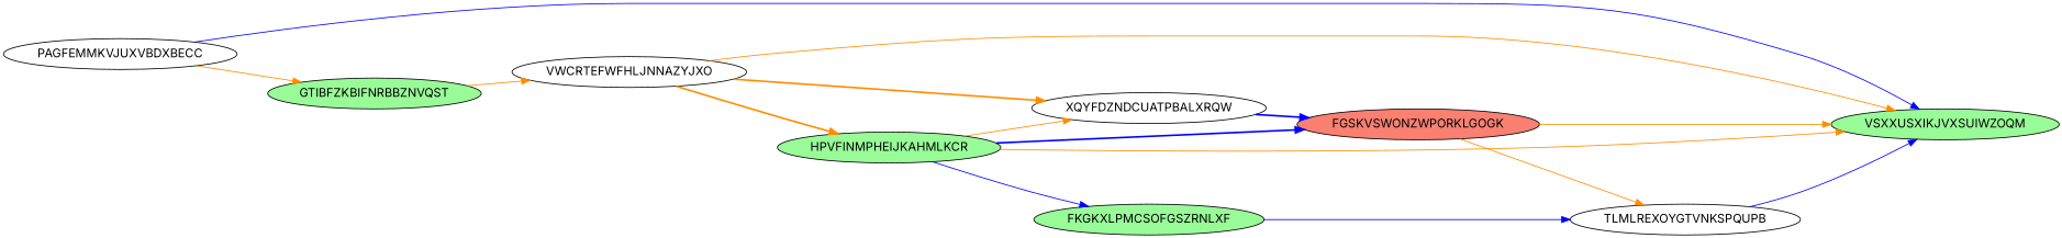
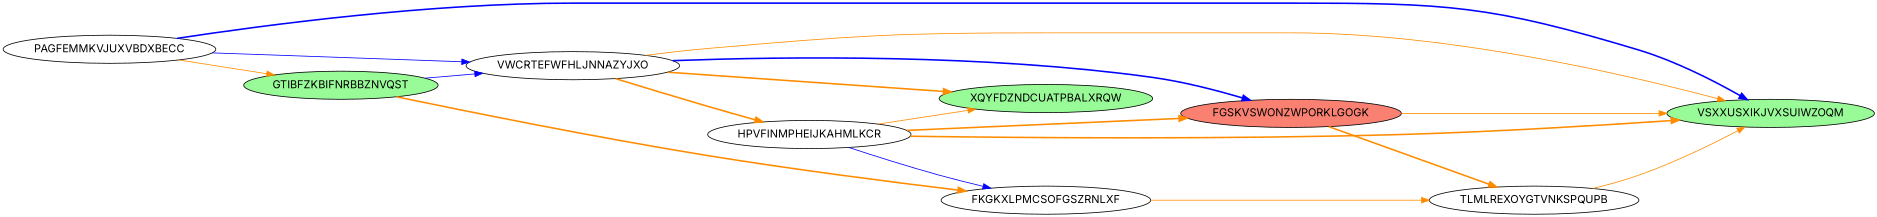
  digraph {
    fontname=Inter
    rankdir=LR
    node [Processor=1 Weight=15 fillcolor=palegreen fontname=Inter style=filled]
    edge [Weight=17 color=darkorange fontname=Inter style=solid]
    PAGFEMMKVJUXVBDXBECC [Start=0 fillcolor=white]
    GTIBFZKBIFNRBBZNVQST [Start=15 Weight=12]
    VWCRTEFWFHLJNNAZYJXO [Start=27 Weight=13 fillcolor=white]
    VSXXUSXIKJVXSUIWZOQM [Start=93 Weight=11]
-   FKGKXLPMCSOFGSZRNLXF [Start=67]
-   XQYFDZNDCUATPBALXRQW [Processor=2 Start=74 fillcolor=white]
-   HPVFINMPHEIJKAHMLKCR [Start=40 Weight=17]
+   FKGKXLPMCSOFGSZRNLXF [Start=67 fillcolor=white]
+   XQYFDZNDCUATPBALXRQW [Processor=2 Start=74]
+   HPVFINMPHEIJKAHMLKCR [Start=40 Weight=17 fillcolor=white]
    FGSKVSWONZWPORKLGOGK [Start=57 Weight=10 fillcolor=salmon]
    TLMLREXOYGTVNKSPQUPB [Start=82 Weight=11 fillcolor=white]
    PAGFEMMKVJUXVBDXBECC -> GTIBFZKBIFNRBBZNVQST [Weight=11]
-   PAGFEMMKVJUXVBDXBECC -> VSXXUSXIKJVXSUIWZOQM [color=blue]
-   GTIBFZKBIFNRBBZNVQST -> VWCRTEFWFHLJNNAZYJXO [Weight=11]
+   PAGFEMMKVJUXVBDXBECC -> VWCRTEFWFHLJNNAZYJXO [Weight=14 color=blue]
+   PAGFEMMKVJUXVBDXBECC -> VSXXUSXIKJVXSUIWZOQM [color=blue style=bold]
+   GTIBFZKBIFNRBBZNVQST -> VWCRTEFWFHLJNNAZYJXO [Weight=11 color=blue]
+   GTIBFZKBIFNRBBZNVQST -> FKGKXLPMCSOFGSZRNLXF [Weight=19 style=bold]
    VWCRTEFWFHLJNNAZYJXO -> VSXXUSXIKJVXSUIWZOQM [Weight=16]
    VWCRTEFWFHLJNNAZYJXO -> XQYFDZNDCUATPBALXRQW [Weight=10 style=bold]
    VWCRTEFWFHLJNNAZYJXO -> HPVFINMPHEIJKAHMLKCR [Weight=20 style=bold]
-   XQYFDZNDCUATPBALXRQW -> FGSKVSWONZWPORKLGOGK [Weight=19 color=blue style=bold]
-   FKGKXLPMCSOFGSZRNLXF -> TLMLREXOYGTVNKSPQUPB [Weight=14 color=blue]
-   HPVFINMPHEIJKAHMLKCR -> VSXXUSXIKJVXSUIWZOQM [Weight=18]
+   VWCRTEFWFHLJNNAZYJXO -> FGSKVSWONZWPORKLGOGK [Weight=19 color=blue style=bold]
+   FKGKXLPMCSOFGSZRNLXF -> TLMLREXOYGTVNKSPQUPB [Weight=14]
+   HPVFINMPHEIJKAHMLKCR -> VSXXUSXIKJVXSUIWZOQM [Weight=18 style=bold]
    HPVFINMPHEIJKAHMLKCR -> FKGKXLPMCSOFGSZRNLXF [Weight=20 color=blue]
    HPVFINMPHEIJKAHMLKCR -> XQYFDZNDCUATPBALXRQW
-   HPVFINMPHEIJKAHMLKCR -> FGSKVSWONZWPORKLGOGK [color=blue style=bold]
+   HPVFINMPHEIJKAHMLKCR -> FGSKVSWONZWPORKLGOGK [style=bold]
    FGSKVSWONZWPORKLGOGK -> VSXXUSXIKJVXSUIWZOQM [Weight=15]
-   FGSKVSWONZWPORKLGOGK -> TLMLREXOYGTVNKSPQUPB [Weight=20]
-   TLMLREXOYGTVNKSPQUPB -> VSXXUSXIKJVXSUIWZOQM [color=blue]
+   FGSKVSWONZWPORKLGOGK -> TLMLREXOYGTVNKSPQUPB [Weight=20 style=bold]
+   TLMLREXOYGTVNKSPQUPB -> VSXXUSXIKJVXSUIWZOQM
  }
